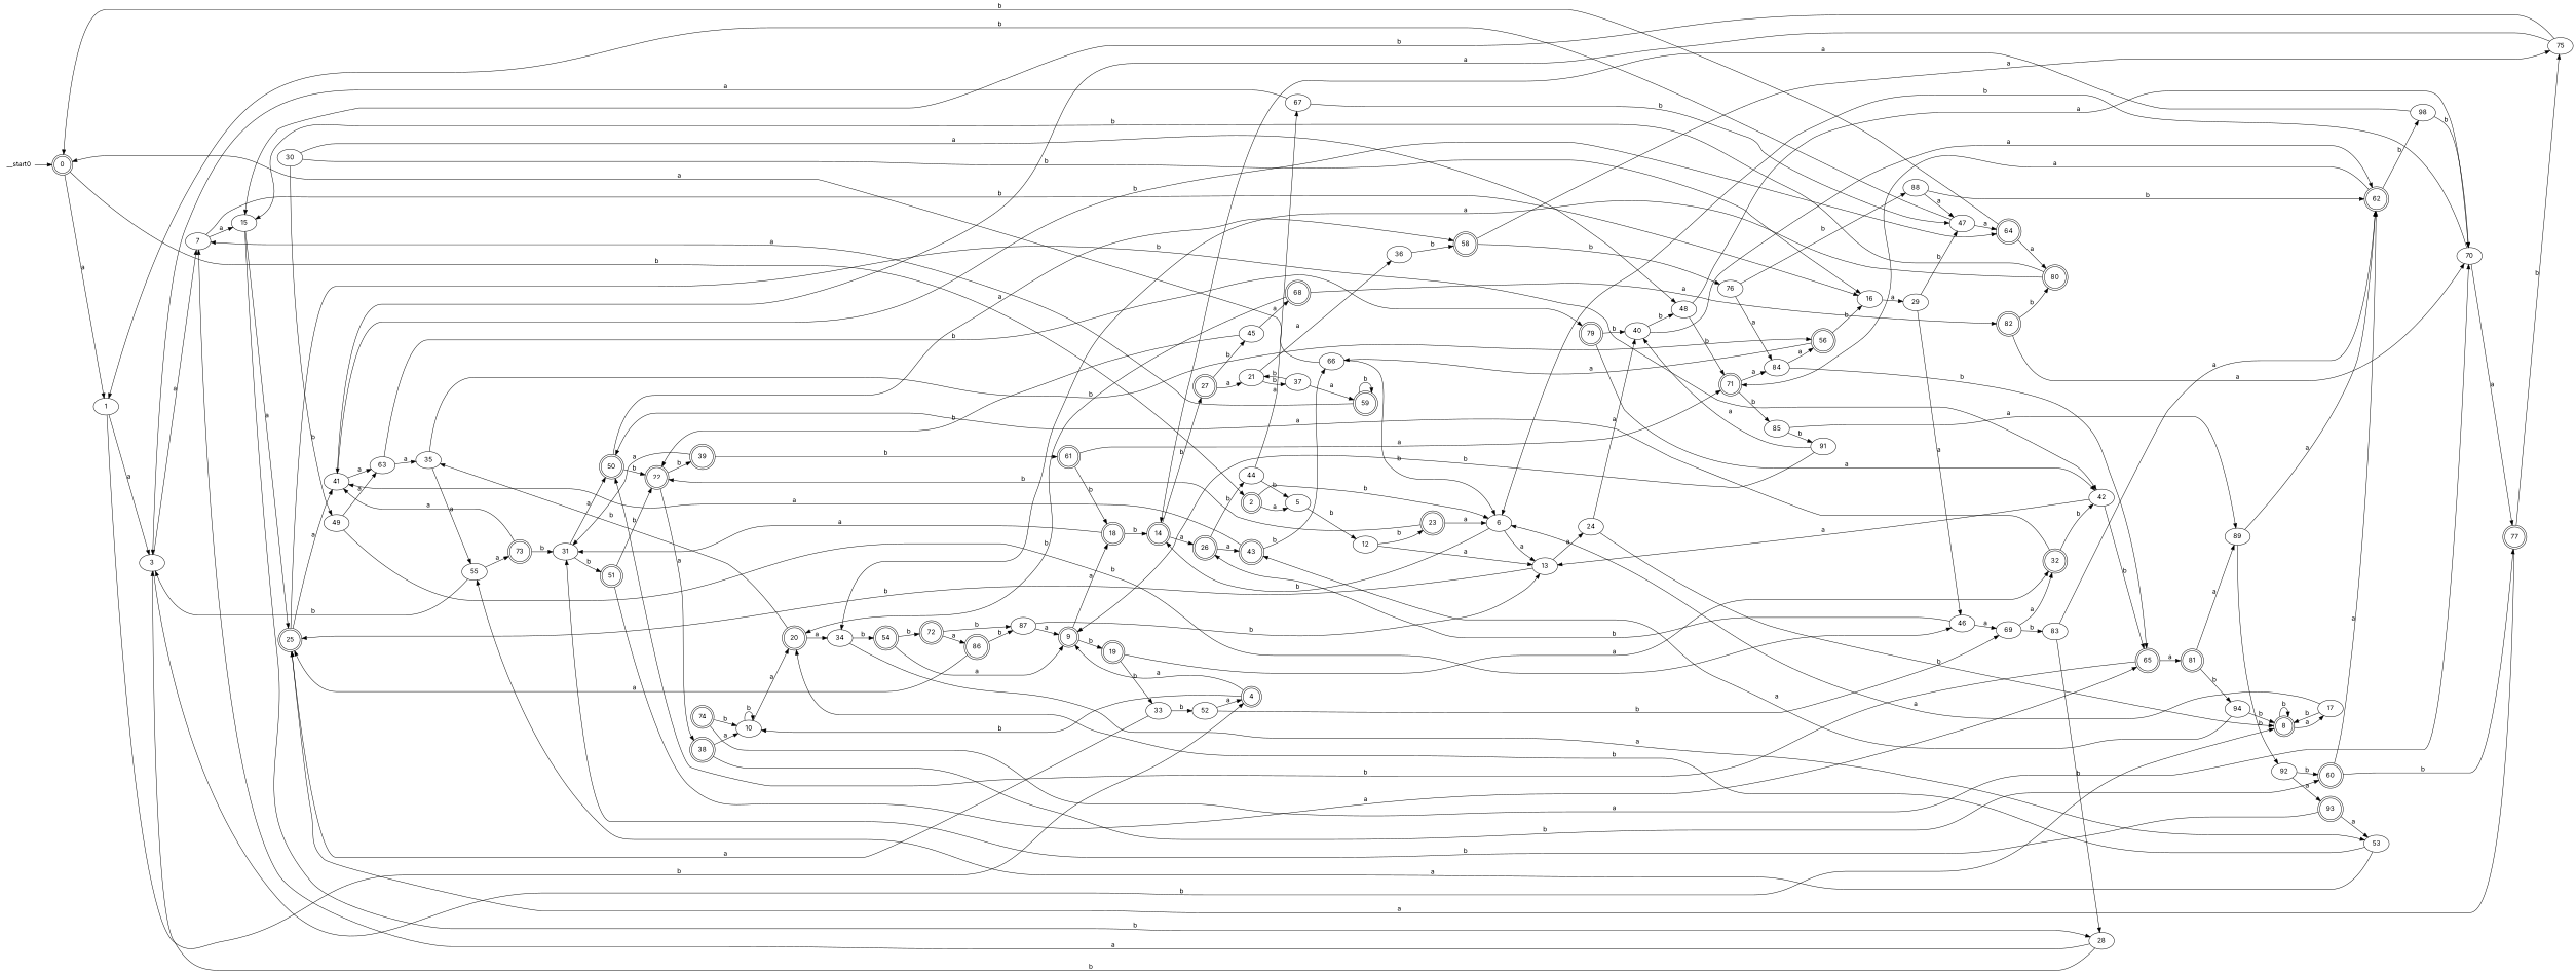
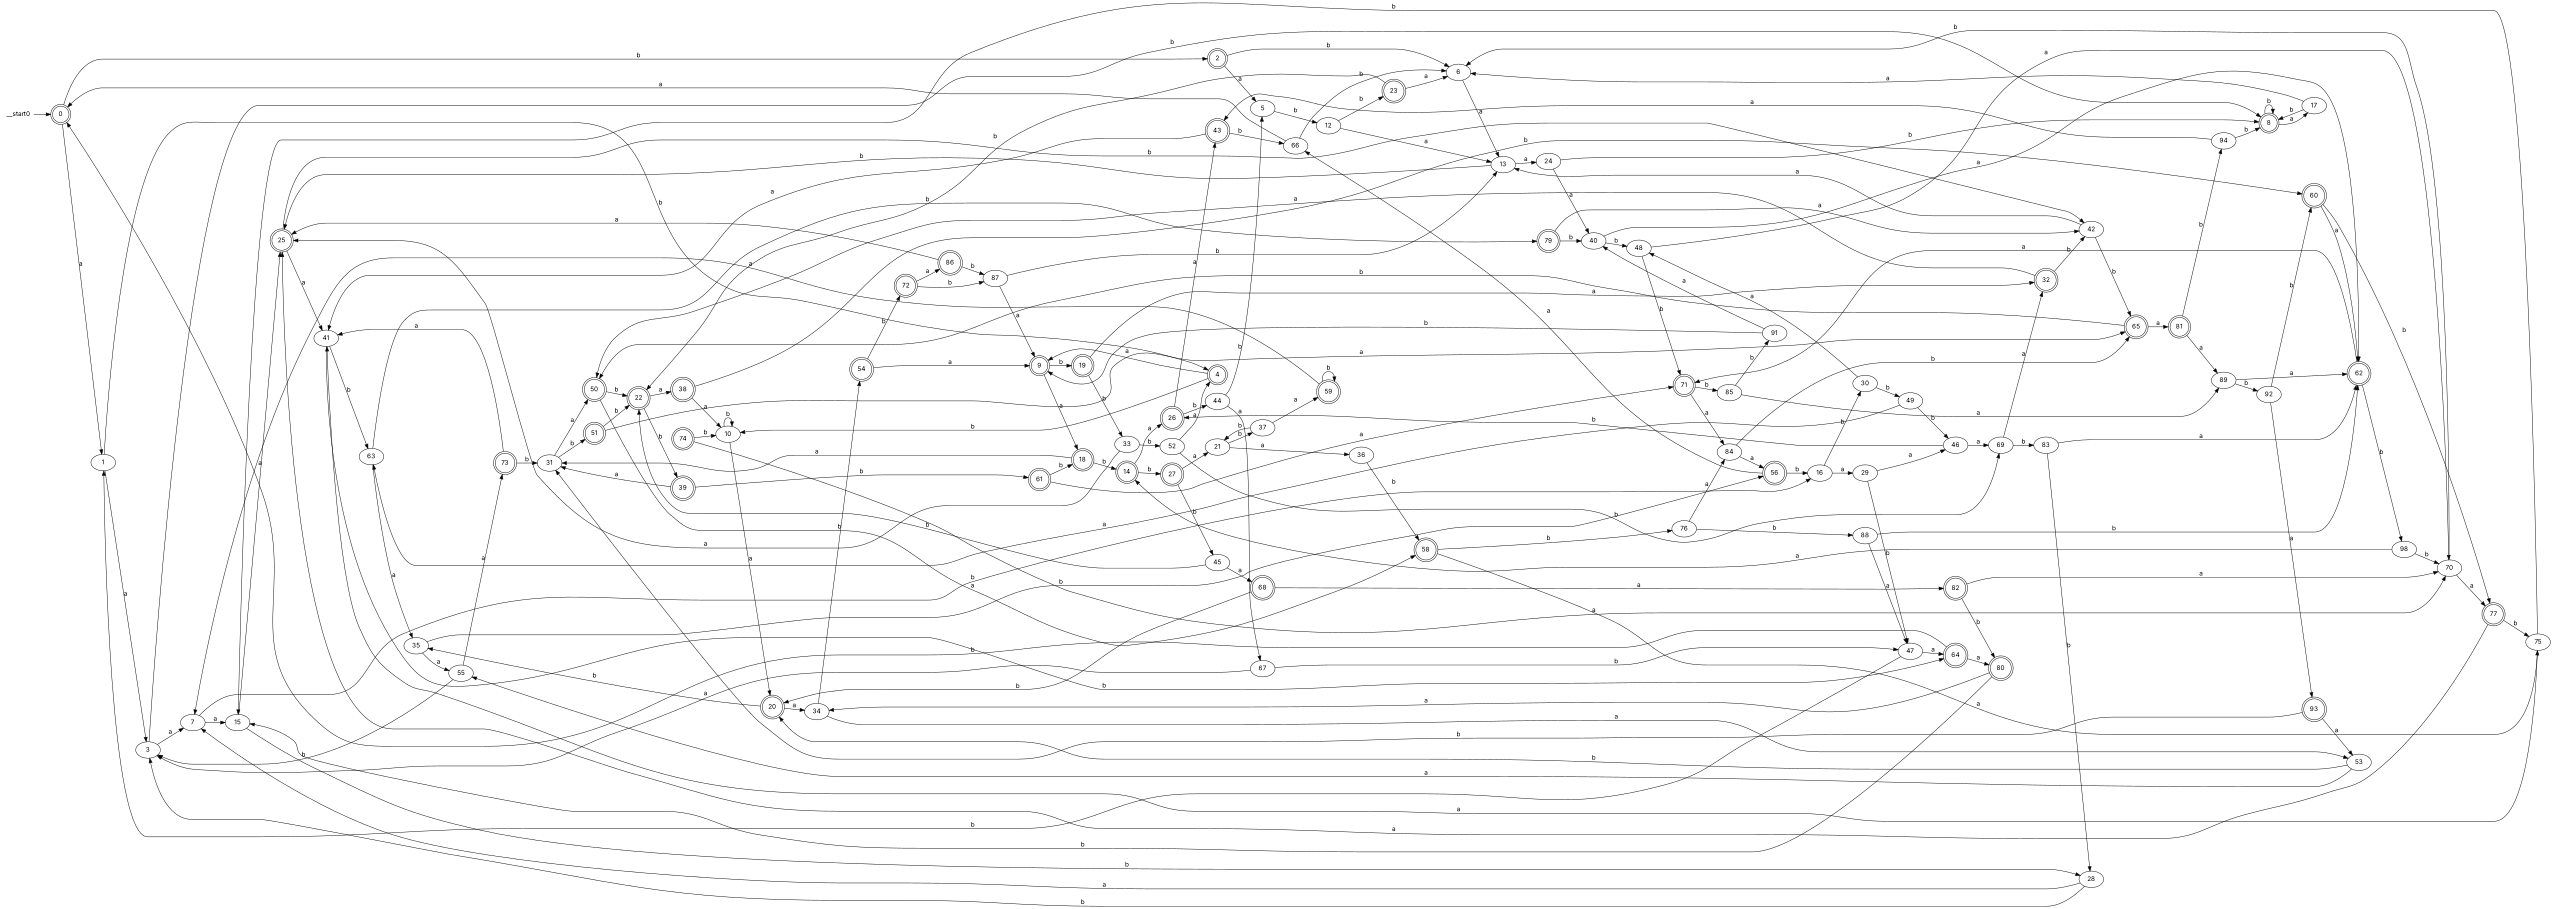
  digraph {
    fontname=Inter
    rankdir=LR
    node [fontname=Inter]
    edge [fontname=Inter]
    __start0 [shape=none]
    0 [shape=doublecircle]
    1
    2 [shape=doublecircle]
    3
    4 [shape=doublecircle]
    5
    6
    7
    8 [shape=doublecircle]
    9 [shape=doublecircle]
    10
    12
    13
    14 [shape=doublecircle]
    15
    16
    17
    18 [shape=doublecircle]
    19 [shape=doublecircle]
    20 [shape=doublecircle]
    23 [shape=doublecircle]
    24
    25 [shape=doublecircle]
    26 [shape=doublecircle]
    27 [shape=doublecircle]
    28
    29
    30
    31
    32 [shape=doublecircle]
    33
    34
    35
    21
    36
    37
    22 [shape=doublecircle]
    38 [shape=doublecircle]
    39 [shape=doublecircle]
    40
    41
    42
    43 [shape=doublecircle]
    44
    45
    46
    47
    48
    49
    50 [shape=doublecircle]
    51 [shape=doublecircle]
    52
    53
    54 [shape=doublecircle]
    55
    56 [shape=doublecircle]
    58 [shape=doublecircle]
    59 [shape=doublecircle]
    60 [shape=doublecircle]
    61 [shape=doublecircle]
    62 [shape=doublecircle]
    63
    64 [shape=doublecircle]
    65 [shape=doublecircle]
    66
    67
    68 [shape=doublecircle]
    69
    70
    71 [shape=doublecircle]
    72 [shape=doublecircle]
    73 [shape=doublecircle]
    75
    76
    77 [shape=doublecircle]
    n77 [label=98]
    79 [shape=doublecircle]
    80 [shape=doublecircle]
    81 [shape=doublecircle]
    82 [shape=doublecircle]
    83
    84
    85
    86 [shape=doublecircle]
    87
    74 [shape=doublecircle]
    88
    89
    n90 [label=94]
    91
    92
    93 [shape=doublecircle]
    __start0 -> 0
    0 -> 1 [label=a]
    0 -> 2 [label=b]
    1 -> 3 [label=a]
    1 -> 4 [label=b]
    2 -> 5 [label=a]
    2 -> 6 [label=b]
    3 -> 7 [label=a]
    3 -> 8 [label=b]
    4 -> 9 [label=a]
    4 -> 10 [label=b]
    5 -> 12 [label=b]
    6 -> 13 [label=a]
-   6 -> 14 [label=b]
    7 -> 15 [label=a]
    7 -> 16 [label=b]
    8 -> 8 [label=b]
    8 -> 17 [label=a]
    9 -> 18 [label=a]
    9 -> 19 [label=b]
    10 -> 10 [label=b]
    10 -> 20 [label=a]
    12 -> 13 [label=a]
    12 -> 23 [label=b]
    13 -> 24 [label=a]
    13 -> 25 [label=b]
    14 -> 26 [label=a]
    14 -> 27 [label=b]
    15 -> 25 [label=a]
    15 -> 28 [label=b]
    16 -> 29 [label=a]
-   30 -> 16 [label=b]
+   16 -> 30 [label=b]
    17 -> 6 [label=a]
    17 -> 8 [label=b]
    18 -> 14 [label=b]
    18 -> 31 [label=a]
    19 -> 32 [label=a]
    19 -> 33 [label=b]
    20 -> 34 [label=a]
    20 -> 35 [label=b]
    23 -> 6 [label=a]
    23 -> 22 [label=b]
    24 -> 8 [label=b]
    24 -> 40 [label=a]
    25 -> 41 [label=a]
    25 -> 42 [label=b]
    26 -> 43 [label=a]
    26 -> 44 [label=b]
    27 -> 21 [label=a]
    27 -> 45 [label=b]
    28 -> 3 [label=b]
    28 -> 7 [label=a]
    29 -> 46 [label=a]
    29 -> 47 [label=b]
    30 -> 48 [label=a]
    30 -> 49 [label=b]
    31 -> 50 [label=a]
    31 -> 51 [label=b]
    32 -> 42 [label=b]
    32 -> 50 [label=a]
    33 -> 25 [label=a]
    33 -> 52 [label=b]
    34 -> 53 [label=a]
    34 -> 54 [label=b]
    35 -> 55 [label=a]
    35 -> 56 [label=b]
    21 -> 36 [label=a]
    21 -> 37 [label=b]
    36 -> 58 [label=b]
    37 -> 21 [label=b]
    37 -> 59 [label=a]
    22 -> 38 [label=a]
    22 -> 39 [label=b]
    38 -> 10 [label=a]
    38 -> 60 [label=b]
    39 -> 31 [label=a]
    39 -> 61 [label=b]
    40 -> 48 [label=b]
    40 -> 62 [label=a]
-   41 -> 63 [label=a]
+   41 -> 63 [label=b]
    41 -> 64 [label=b]
    42 -> 13 [label=a]
    42 -> 65 [label=b]
    43 -> 41 [label=a]
    43 -> 66 [label=b]
    44 -> 5 [label=b]
    44 -> 67 [label=a]
    45 -> 22 [label=b]
    45 -> 68 [label=a]
    46 -> 26 [label=b]
    46 -> 69 [label=a]
    47 -> 1 [label=b]
    47 -> 64 [label=a]
    48 -> 70 [label=a]
    48 -> 71 [label=b]
    49 -> 46 [label=b]
    49 -> 63 [label=a]
    50 -> 22 [label=b]
    50 -> 58 [label=a]
    51 -> 22 [label=b]
    51 -> 65 [label=a]
    52 -> 4 [label=a]
    52 -> 69 [label=b]
    53 -> 20 [label=b]
    53 -> 55 [label=a]
    54 -> 9 [label=a]
    54 -> 72 [label=b]
    55 -> 3 [label=b]
    55 -> 73 [label=a]
    56 -> 16 [label=b]
    56 -> 66 [label=a]
    58 -> 75 [label=a]
    58 -> 76 [label=b]
    59 -> 7 [label=a]
    59 -> 59 [label=b]
    60 -> 62 [label=a]
    60 -> 77 [label=b]
    61 -> 18 [label=b]
    61 -> 71 [label=a]
    62 -> 71 [label=a]
    62 -> n77 [label=b]
    63 -> 35 [label=a]
    63 -> 79 [label=b]
    64 -> 0 [label=b]
    64 -> 80 [label=a]
    65 -> 50 [label=b]
    65 -> 81 [label=a]
    66 -> 0 [label=a]
    66 -> 6 [label=b]
    67 -> 3 [label=a]
    67 -> 47 [label=b]
    68 -> 20 [label=b]
    68 -> 82 [label=a]
    69 -> 32 [label=a]
    69 -> 83 [label=b]
    70 -> 6 [label=b]
    70 -> 77 [label=a]
    71 -> 84 [label=a]
    71 -> 85 [label=b]
    72 -> 86 [label=a]
    72 -> 87 [label=b]
    73 -> 31 [label=b]
    73 -> 41 [label=a]
    75 -> 15 [label=b]
    75 -> 41 [label=a]
    76 -> 84 [label=a]
    76 -> 88 [label=b]
    77 -> 25 [label=a]
    77 -> 75 [label=b]
    n77 -> 14 [label=a]
    n77 -> 70 [label=b]
    79 -> 40 [label=b]
    79 -> 42 [label=a]
    80 -> 15 [label=b]
    80 -> 34 [label=a]
    81 -> 89 [label=a]
    81 -> n90 [label=b]
    82 -> 70 [label=a]
    82 -> 80 [label=b]
    83 -> 28 [label=b]
    83 -> 62 [label=a]
    84 -> 56 [label=a]
    84 -> 65 [label=b]
    85 -> 89 [label=a]
    85 -> 91 [label=b]
    86 -> 25 [label=a]
    86 -> 87 [label=b]
    87 -> 9 [label=a]
    87 -> 13 [label=b]
    74 -> 10 [label=b]
    74 -> 70 [label=a]
    88 -> 47 [label=a]
    88 -> 62 [label=b]
    89 -> 62 [label=a]
    89 -> 92 [label=b]
    n90 -> 8 [label=b]
    n90 -> 43 [label=a]
    91 -> 9 [label=b]
    91 -> 40 [label=a]
    92 -> 60 [label=b]
    92 -> 93 [label=a]
    93 -> 31 [label=b]
    93 -> 53 [label=a]
  }
